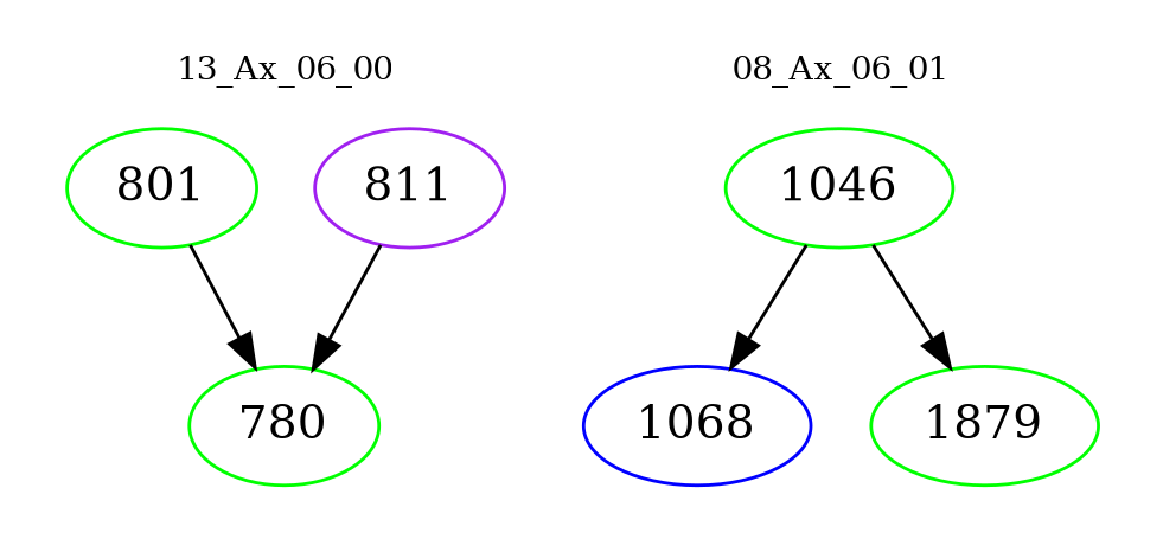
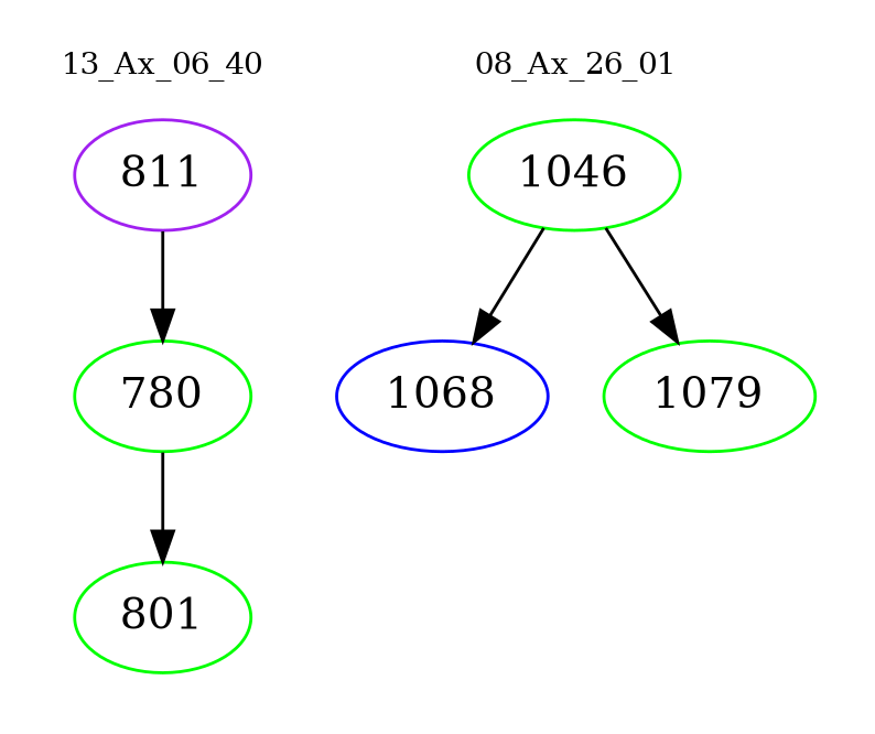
  digraph {
    node [color=green]
    edge [color=black]
    n1 [label=780]
    n2 [color=purple label=811]
    n3 [label=801]
    n4 [label=1046]
    n5 [color=blue label=1068]
-   n6 [label=1879]
+   n6 [label=1079]
    subgraph cluster_1 {
      color=white
      fontsize=10
-     label="13_Ax_06_00"
+     label="13_Ax_06_40"
      n1
      n2
      n3
    }
    subgraph cluster_2 {
      color=white
      fontsize=10
-     label="08_Ax_06_01"
+     label="08_Ax_26_01"
      n4
      n5
      n6
    }
-   n3 -> n1
+   n1 -> n3
    n2 -> n1
    n4 -> n5
    n4 -> n6
  }
